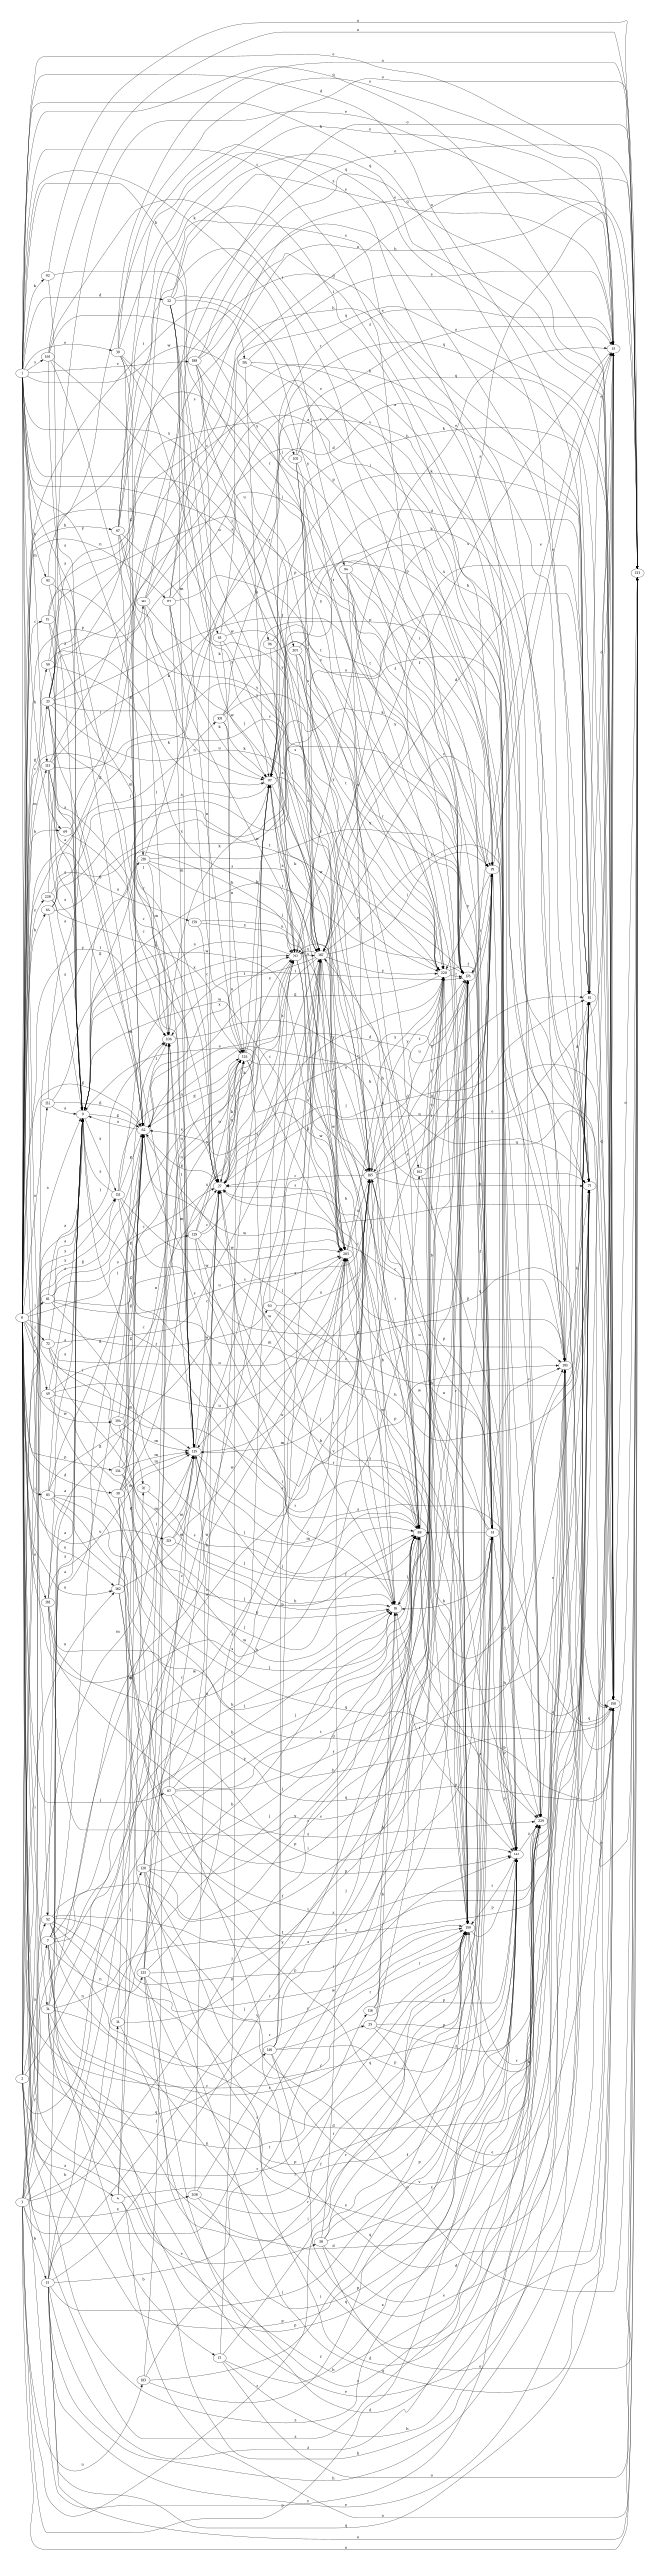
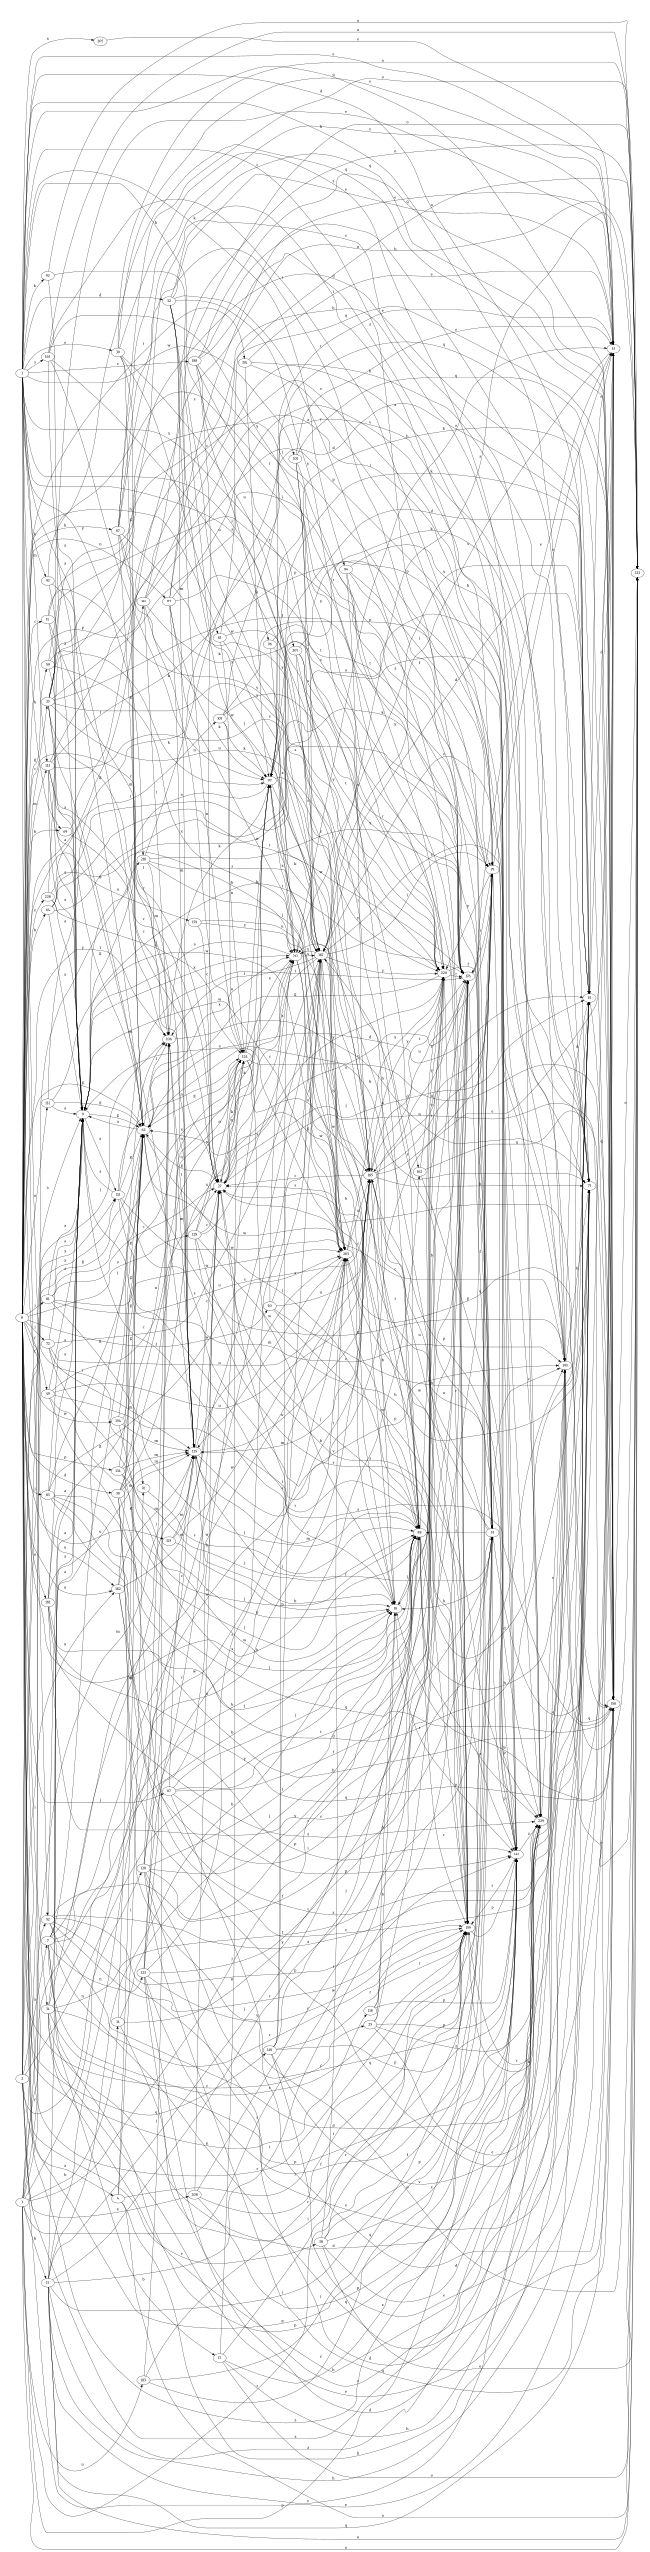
  strict digraph {
    fontname=Merriweather
    rankdir=LR
    node [fontname=Merriweather]
    edge [fontname=Merriweather]
    0
    19
    23
    25
    27
    30
    38
    49
    50
    59
    62
    63
    64
    67
    69
    72
    74
    81
    83
    87
    101
    106
    113
    117
    118
    125
    132
    134
    141
    142
    149
    159
    162
    174
    178
    179
    181
    182
    194
    228
    229
    9
    220
    115
    79
    35
    45
    71
    150
    193
    185
    53
    176
    18
    88
    124
    97
    212
    133
    203
    167
    1
    32
    39
    52
    76
    92
    93
    94
    96
    165
    188
    201
+   205
    207
    218
    2
    4
    7
    120
    n81 [label=208]
    211
    17
    123
    3
    14
    15
    183
    0 -> 19 [label=c]
    0 -> 23 [label=c]
    0 -> 25 [label=c]
    0 -> 27 [label=c]
    0 -> 30 [label=d]
    0 -> 38 [label=e]
    0 -> 49 [label=f]
    0 -> 50 [label=f]
    0 -> 59 [label=g]
    0 -> 62 [label=g]
    0 -> 63 [label=h]
    0 -> 64 [label=h]
    0 -> 67 [label=h]
    0 -> 69 [label=h]
    0 -> 72 [label=i]
    0 -> 74 [label=i]
    0 -> 81 [label=j]
    0 -> 83 [label=j]
    0 -> 87 [label=j]
    0 -> 101 [label=l]
    0 -> 106 [label=l]
    0 -> 113 [label=m]
    0 -> 117 [label=n]
    0 -> 118 [label=n]
    0 -> 125 [label=o]
    0 -> 132 [label=o]
    0 -> 134 [label=p]
    0 -> 141 [label=p]
    0 -> 142 [label=p]
    0 -> 149 [label=q]
    0 -> 159 [label=r]
    0 -> 162 [label=s]
    0 -> 174 [label=t]
    0 -> 178 [label=u]
    0 -> 179 [label=u]
    0 -> 181 [label=u]
    0 -> 182 [label=u]
    0 -> 194 [label=w]
    0 -> 228 [label=z]
    0 -> 229 [label=z]
    19 -> 9 [label=a]
    19 -> 220 [label=y]
    19 -> 115 [label=m]
    19 -> 79 [label=i]
    23 -> 27 [label=c]
    23 -> 62 [label=g]
    23 -> 9 [label=a]
    23 -> 220 [label=y]
    23 -> 79 [label=i]
    23 -> 35 [label=d]
    23 -> 45 [label=e]
    23 -> 71 [label=h]
    23 -> 150 [label=q]
    23 -> 193 [label=v]
    23 -> 185 [label=u]
    23 -> 53 [label=f]
    25 -> 142 [label=p]
    25 -> 229 [label=z]
    25 -> 45 [label=e]
    25 -> 176 [label=t]
    25 -> 18 [label=b]
    27 -> 62 [label=g]
    27 -> 220 [label=y]
    27 -> 35 [label=d]
    27 -> 150 [label=q]
    27 -> 88 [label=j]
    27 -> 124 [label=n]
    27 -> 97 [label=k]
    30 -> 62 [label=g]
    30 -> 229 [label=z]
    30 -> 115 [label=m]
    30 -> 150 [label=q]
    30 -> 193 [label=v]
    30 -> 124 [label=n]
    30 -> 212 [label=x]
    38 -> 142 [label=p]
    38 -> 229 [label=z]
    38 -> 35 [label=d]
    38 -> 53 [label=f]
    38 -> 133 [label=o]
    38 -> 203 [label=w]
    49 -> 27 [label=c]
    49 -> 9 [label=a]
    49 -> 79 [label=i]
    49 -> 150 [label=q]
    49 -> 185 [label=u]
    49 -> 88 [label=j]
    50 -> 142 [label=p]
    50 -> 71 [label=h]
    50 -> 185 [label=u]
    50 -> 212 [label=x]
    50 -> 167 [label=s]
    59 -> 9 [label=a]
    59 -> 176 [label=t]
    59 -> 97 [label=k]
    59 -> 212 [label=x]
    62 -> 106 [label=l]
    62 -> 9 [label=a]
    62 -> 35 [label=d]
    62 -> 71 [label=h]
    62 -> 88 [label=j]
    62 -> 212 [label=x]
    62 -> 203 [label=w]
    63 -> 220 [label=y]
    63 -> 124 [label=n]
    63 -> 133 [label=o]
    63 -> 167 [label=s]
    64 -> 9 [label=a]
    64 -> 79 [label=i]
    64 -> 193 [label=v]
    64 -> 176 [label=t]
    64 -> 133 [label=o]
    67 -> 62 [label=g]
    67 -> 220 [label=y]
    67 -> 115 [label=m]
    67 -> 45 [label=e]
    67 -> 150 [label=q]
    67 -> 193 [label=v]
    67 -> 133 [label=o]
    67 -> 203 [label=w]
    69 -> 27 [label=c]
    69 -> 150 [label=q]
    72 -> 9 [label=a]
    72 -> 115 [label=m]
    72 -> 185 [label=u]
    72 -> 88 [label=j]
    72 -> 167 [label=s]
    74 -> 142 [label=p]
    74 -> 159 [label=r]
    74 -> 9 [label=a]
    74 -> 35 [label=d]
    74 -> 45 [label=e]
    74 -> 71 [label=h]
    74 -> 53 [label=f]
    74 -> 18 [label=b]
    74 -> 203 [label=w]
    81 -> 27 [label=c]
    81 -> 9 [label=a]
    81 -> 185 [label=u]
    81 -> 88 [label=j]
    81 -> 212 [label=x]
    81 -> 203 [label=w]
    83 -> 62 [label=g]
    83 -> 142 [label=p]
    83 -> 9 [label=a]
    83 -> 35 [label=d]
    83 -> 71 [label=h]
    83 -> 88 [label=j]
    83 -> 203 [label=w]
    87 -> 142 [label=p]
    87 -> 115 [label=m]
    87 -> 53 [label=f]
    87 -> 176 [label=t]
    87 -> 88 [label=j]
    87 -> 133 [label=o]
    101 -> 142 [label=p]
    101 -> 71 [label=h]
    101 -> 176 [label=t]
    101 -> 124 [label=n]
    101 -> 97 [label=k]
    106 -> 115 [label=m]
    106 -> 71 [label=h]
    106 -> 97 [label=k]
    113 -> 27 [label=c]
    113 -> 62 [label=g]
    113 -> 142 [label=p]
    113 -> 229 [label=z]
    113 -> 9 [label=a]
    113 -> 115 [label=m]
    113 -> 88 [label=j]
    117 -> 115 [label=m]
    117 -> 45 [label=e]
    117 -> 193 [label=v]
    117 -> 176 [label=t]
    117 -> 97 [label=k]
    117 -> 133 [label=o]
    117 -> 203 [label=w]
    118 -> 142 [label=p]
    118 -> 159 [label=r]
    118 -> 18 [label=b]
    125 -> 27 [label=c]
    125 -> 159 [label=r]
    125 -> 229 [label=z]
    125 -> 71 [label=h]
    125 -> 124 [label=n]
    125 -> 97 [label=k]
    125 -> 167 [label=s]
    132 -> 62 [label=g]
    132 -> 9 [label=a]
    132 -> 35 [label=d]
    132 -> 203 [label=w]
    134 -> 62 [label=g]
    134 -> 115 [label=m]
    134 -> 18 [label=b]
    134 -> 88 [label=j]
    134 -> 212 [label=x]
    141 -> 106 [label=l]
    141 -> 142 [label=p]
    141 -> 71 [label=h]
    141 -> 176 [label=t]
    141 -> 124 [label=n]
    141 -> 133 [label=o]
    142 -> 159 [label=r]
    142 -> 229 [label=z]
    142 -> 185 [label=u]
    149 -> 142 [label=p]
    149 -> 159 [label=r]
    149 -> 45 [label=e]
    149 -> 193 [label=v]
    149 -> 88 [label=j]
    149 -> 212 [label=x]
    149 -> 167 [label=s]
    159 -> 62 [label=g]
    159 -> 142 [label=p]
    159 -> 71 [label=h]
    159 -> 185 [label=u]
    159 -> 212 [label=x]
    162 -> 142 [label=p]
    162 -> 220 [label=y]
    162 -> 150 [label=q]
    174 -> 229 [label=z]
    174 -> 79 [label=i]
    174 -> 45 [label=e]
    174 -> 97 [label=k]
    178 -> 115 [label=m]
    178 -> 18 [label=b]
    178 -> 167 [label=s]
    179 -> 27 [label=c]
    179 -> 185 [label=u]
    179 -> 212 [label=x]
    181 -> 229 [label=z]
    181 -> 9 [label=a]
    181 -> 115 [label=m]
    181 -> 150 [label=q]
    181 -> 193 [label=v]
    181 -> 88 [label=j]
    181 -> 124 [label=n]
    182 -> 62 [label=g]
    182 -> 115 [label=m]
    182 -> 79 [label=i]
    182 -> 150 [label=q]
    182 -> 203 [label=w]
    194 -> 62 [label=g]
    194 -> 115 [label=m]
    194 -> 18 [label=b]
    194 -> 124 [label=n]
    228 -> 9 [label=a]
    228 -> 45 [label=e]
    228 -> 18 [label=b]
    228 -> 124 [label=n]
    229 -> 193 [label=v]
    9 -> 62 [label=g]
    9 -> 193 [label=v]
    9 -> 176 [label=t]
    9 -> 212 [label=x]
    9 -> 203 [label=w]
    9 -> 211 [label=x]
    220 -> 62 [label=g]
    220 -> 159 [label=r]
    220 -> 53 [label=f]
    220 -> 176 [label=t]
    115 -> 27 [label=c]
    115 -> 106 [label=l]
    115 -> 185 [label=u]
    115 -> 53 [label=f]
    115 -> 176 [label=t]
    115 -> 18 [label=b]
    115 -> 203 [label=w]
    79 -> 27 [label=c]
    79 -> 142 [label=p]
    79 -> 220 [label=y]
    79 -> 45 [label=e]
    79 -> 185 [label=u]
    79 -> 176 [label=t]
    35 -> 45 [label=e]
    35 -> 150 [label=q]
    35 -> 97 [label=k]
    35 -> 212 [label=x]
    45 -> 35 [label=d]
    45 -> 167 [label=s]
    71 -> 9 [label=a]
    71 -> 97 [label=k]
    150 -> 9 [label=a]
    150 -> 18 [label=b]
    150 -> 97 [label=k]
    150 -> 133 [label=o]
    193 -> 27 [label=c]
    193 -> 62 [label=g]
    193 -> 159 [label=r]
    193 -> 35 [label=d]
    193 -> 71 [label=h]
    193 -> 150 [label=q]
    193 -> 133 [label=o]
    185 -> 27 [label=c]
    185 -> 142 [label=p]
    185 -> 220 [label=y]
    185 -> 115 [label=m]
    185 -> 79 [label=i]
    185 -> 45 [label=e]
    185 -> 71 [label=h]
    185 -> 176 [label=t]
    185 -> 18 [label=b]
    53 -> 27 [label=c]
    53 -> 142 [label=p]
    53 -> 45 [label=e]
    53 -> 193 [label=v]
    53 -> 18 [label=b]
    53 -> 88 [label=j]
    53 -> 97 [label=k]
    53 -> 203 [label=w]
    53 -> 167 [label=s]
    176 -> 79 [label=i]
    176 -> 45 [label=e]
    176 -> 185 [label=u]
    176 -> 53 [label=f]
    176 -> 18 [label=b]
    18 -> 27 [label=c]
    18 -> 142 [label=p]
    18 -> 88 [label=j]
+   88 -> 159 [label=r]
    88 -> 229 [label=z]
    88 -> 220 [label=y]
    88 -> 115 [label=m]
    88 -> 35 [label=d]
    88 -> 71 [label=h]
    88 -> 203 [label=w]
    124 -> 27 [label=c]
    124 -> 62 [label=g]
    124 -> 150 [label=q]
    124 -> 185 [label=u]
    124 -> 18 [label=b]
    124 -> 97 [label=k]
    124 -> 212 [label=x]
    97 -> 9 [label=a]
    97 -> 220 [label=y]
    97 -> 35 [label=d]
    97 -> 150 [label=q]
    97 -> 18 [label=b]
    97 -> 88 [label=j]
    97 -> 212 [label=x]
    212 -> 9 [label=a]
    212 -> 45 [label=e]
    212 -> 18 [label=b]
    212 -> 203 [label=w]
    212 -> 167 [label=s]
    133 -> 27 [label=c]
    133 -> 167 [label=s]
    203 -> 9 [label=a]
    203 -> 220 [label=y]
    203 -> 115 [label=m]
    203 -> 150 [label=q]
    203 -> 185 [label=u]
    167 -> 27 [label=c]
    167 -> 106 [label=l]
    167 -> 159 [label=r]
    167 -> 229 [label=z]
    167 -> 220 [label=y]
    167 -> 79 [label=i]
    167 -> 35 [label=d]
    167 -> 193 [label=v]
    167 -> 185 [label=u]
    167 -> 97 [label=k]
    167 -> 212 [label=x]
    167 -> 203 [label=w]
    1 -> 69 [label=h]
    1 -> 106 [label=l]
    1 -> 113 [label=m]
    1 -> 162 [label=s]
    1 -> 182 [label=u]
    1 -> 35 [label=d]
    1 -> 45 [label=e]
    1 -> 71 [label=h]
    1 -> 150 [label=q]
    1 -> 176 [label=t]
    1 -> 88 [label=j]
    1 -> 32 [label=d]
    1 -> 39 [label=e]
    1 -> 52 [label=f]
    1 -> 76 [label=i]
    1 -> 92 [label=k]
    1 -> 93 [label=k]
    1 -> 94 [label=k]
    1 -> 96 [label=k]
    1 -> 165 [label=s]
    1 -> 188 [label=v]
    1 -> 201 [label=w]
+   1 -> 205 [label=x]
    1 -> 207 [label=x]
    1 -> 218 [label=y]
    32 -> 159 [label=r]
    32 -> 220 [label=y]
    32 -> 115 [label=m]
    32 -> 79 [label=i]
    32 -> 176 [label=t]
    32 -> 124 [label=n]
    32 -> 97 [label=k]
    32 -> 212 [label=x]
    39 -> 62 [label=g]
    39 -> 106 [label=l]
    39 -> 229 [label=z]
    39 -> 45 [label=e]
    39 -> 185 [label=u]
    39 -> 133 [label=o]
    39 -> 203 [label=w]
    52 -> 142 [label=p]
    52 -> 159 [label=r]
    52 -> 229 [label=z]
    52 -> 9 [label=a]
    52 -> 35 [label=d]
    52 -> 45 [label=e]
    52 -> 150 [label=q]
    52 -> 53 [label=f]
    76 -> 88 [label=j]
    92 -> 9 [label=a]
    92 -> 133 [label=o]
    92 -> 167 [label=s]
    93 -> 62 [label=g]
    93 -> 159 [label=r]
    93 -> 9 [label=a]
    94 -> 220 [label=y]
    94 -> 79 [label=i]
    94 -> 71 [label=h]
    94 -> 185 [label=u]
    94 -> 53 [label=f]
    96 -> 176 [label=t]
    96 -> 212 [label=x]
    96 -> 167 [label=s]
    165 -> 9 [label=a]
    165 -> 220 [label=y]
    165 -> 79 [label=i]
    165 -> 185 [label=u]
    165 -> 97 [label=k]
    165 -> 133 [label=o]
    188 -> 27 [label=c]
    188 -> 229 [label=z]
    188 -> 220 [label=y]
    188 -> 71 [label=h]
    188 -> 150 [label=q]
    188 -> 176 [label=t]
    188 -> 88 [label=j]
    201 -> 45 [label=e]
    201 -> 150 [label=q]
    201 -> 53 [label=f]
    201 -> 203 [label=w]
    201 -> 167 [label=s]
+   205 -> 45 [label=e]
    207 -> 142 [label=p]
    207 -> 159 [label=r]
    207 -> 220 [label=y]
    207 -> 88 [label=j]
    207 -> 167 [label=s]
    218 -> 106 [label=l]
    218 -> 45 [label=e]
    218 -> 53 [label=f]
    218 -> 88 [label=j]
    218 -> 167 [label=s]
    2 -> 106 [label=l]
    2 -> 182 [label=u]
    2 -> 229 [label=z]
    2 -> 9 [label=a]
    2 -> 220 [label=y]
    2 -> 193 [label=v]
    2 -> 218 [label=y]
    2 -> 4 [label=a]
    2 -> 7 [label=a]
    2 -> 120 [label=n]
    2 -> n81 [label=x]
    2 -> 211 [label=x]
    4 -> 62 [label=g]
    4 -> 159 [label=r]
    4 -> 71 [label=h]
    4 -> 133 [label=o]
    4 -> 76 [label=i]
    7 -> 62 [label=g]
    7 -> 106 [label=l]
    7 -> 142 [label=p]
    7 -> 159 [label=r]
    7 -> 9 [label=a]
    7 -> 115 [label=m]
    7 -> 18 [label=b]
    7 -> 203 [label=w]
    7 -> 17 [label=b]
    7 -> 123 [label=n]
    120 -> 27 [label=c]
    120 -> 106 [label=l]
    120 -> 220 [label=y]
    120 -> 35 [label=d]
    120 -> 150 [label=q]
    120 -> 53 [label=f]
    120 -> 176 [label=t]
    120 -> 88 [label=j]
    120 -> 203 [label=w]
    n81 -> 27 [label=c]
    n81 -> 142 [label=p]
    n81 -> 159 [label=r]
    n81 -> 176 [label=t]
    211 -> 62 [label=g]
    211 -> 159 [label=r]
    211 -> 9 [label=a]
    211 -> 193 [label=v]
    211 -> 176 [label=t]
    211 -> 124 [label=n]
    211 -> 203 [label=w]
    17 -> 159 [label=r]
    17 -> 229 [label=z]
    17 -> 71 [label=h]
    17 -> 124 [label=n]
    17 -> 133 [label=o]
    123 -> 27 [label=c]
    123 -> 106 [label=l]
    123 -> 159 [label=r]
    123 -> 35 [label=d]
    123 -> 193 [label=v]
    123 -> 53 [label=f]
    123 -> 176 [label=t]
    123 -> 97 [label=k]
    123 -> 167 [label=s]
    3 -> 62 [label=g]
    3 -> 142 [label=p]
    3 -> 159 [label=r]
    3 -> 115 [label=m]
    3 -> 185 [label=u]
    3 -> 176 [label=t]
    3 -> 88 [label=j]
    3 -> 133 [label=o]
    3 -> 203 [label=w]
    3 -> 52 [label=f]
    3 -> 211 [label=x]
    3 -> 14 [label=b]
    3 -> 15 [label=b]
    3 -> 183 [label=u]
    14 -> 62 [label=g]
    14 -> 220 [label=y]
    14 -> 79 [label=i]
    14 -> 88 [label=j]
    15 -> 229 [label=z]
    15 -> 9 [label=a]
    15 -> 220 [label=y]
    15 -> 79 [label=i]
    15 -> 45 [label=e]
    15 -> 71 [label=h]
    15 -> 150 [label=q]
    15 -> 176 [label=t]
    15 -> 18 [label=b]
    15 -> 88 [label=j]
    15 -> 133 [label=o]
    15 -> 167 [label=s]
    183 -> 106 [label=l]
    183 -> 159 [label=r]
    183 -> 79 [label=i]
    183 -> 53 [label=f]
  }
